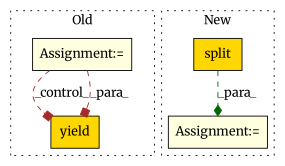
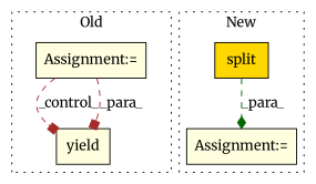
  digraph {
    fontname=Merriweather
    node [a=7 l=1 shape=box style=filled fillcolor=gold fontname=Merriweather]
    edge [color=brown style=dashed arrowhead=box fontname=Merriweather]
-   n1 [a=112 l=14 label=yield s=1826]
+   n1 [a=112 l=14 label=yield s=1826 fillcolor=lightyellow]
    n2 [label="Assignment:=" s=1338 fillcolor=lightyellow]
    n3 [a=32 l="6,1" label=split s="1610,1665"]
    n4 [label="Assignment:=" s=1603 fillcolor=lightyellow]
    subgraph cluster_1 {
      label=Old
      style=dotted
      n1
      n2
    }
    subgraph cluster_2 {
      label=New
      style=dotted
      n3
      n4
    }
    n2 -> n1 [label=_control_]
    n2 -> n1 [label=_para_]
    n3 -> n4 [label=_para_ color=darkgreen arrowhead=diamond]
  }
